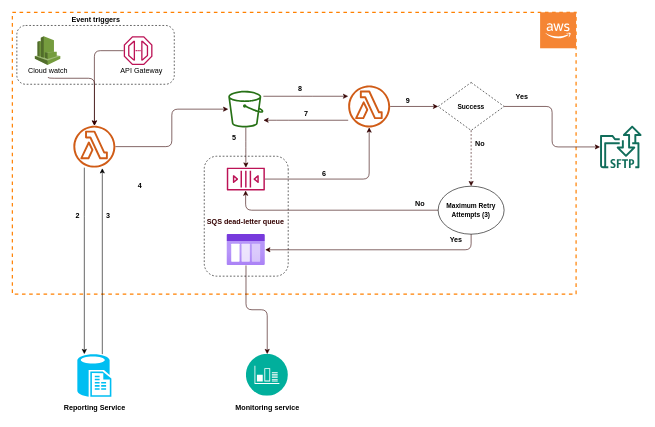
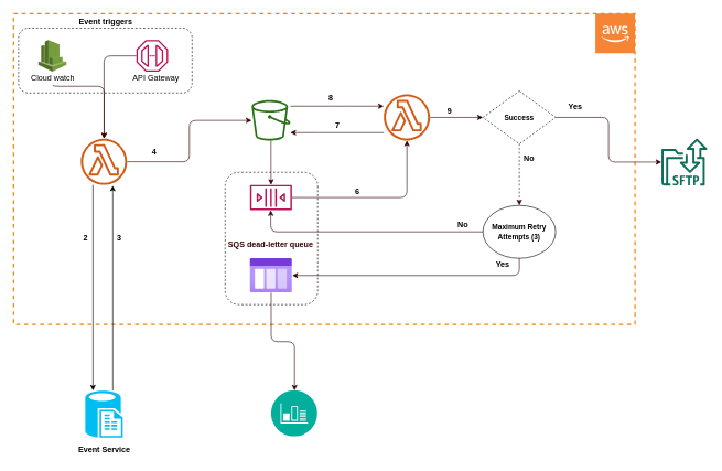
  <mxCell id="0" />
  <mxCell id="1" parent="0" />
  <mxCell id="2" value="" style="rounded=0;whiteSpace=wrap;html=1;fillColor=none;strokeColor=#FF8000;strokeWidth=2;dashed=1;" parent="1" vertex="1"><mxGeometry x="20" y="20" width="940" height="470" as="geometry" /></mxCell>
  <mxCell id="3" value="" style="rounded=1;whiteSpace=wrap;html=1;dashed=1;fillColor=none;" parent="1" vertex="1"><mxGeometry x="27.5" y="41.98" width="262.5" height="98.02" as="geometry" /></mxCell>
  <mxCell id="4" style="edgeStyle=orthogonalEdgeStyle;rounded=0;orthogonalLoop=1;jettySize=auto;html=1;" parent="1" source="6" target="17" edge="1"><mxGeometry relative="1" as="geometry"><Array as="points"><mxPoint x="140" y="360" /><mxPoint x="140" y="360" /></Array></mxGeometry></mxCell>
  <mxCell id="5" style="edgeStyle=orthogonalEdgeStyle;rounded=1;orthogonalLoop=1;jettySize=auto;html=1;strokeColor=#330000;" parent="1" source="6" target="15" edge="1"><mxGeometry relative="1" as="geometry" /></mxCell>
  <mxCell id="6" value="" style="outlineConnect=0;fontColor=#232F3E;gradientColor=none;fillColor=#D05C17;strokeColor=none;dashed=0;verticalLabelPosition=bottom;verticalAlign=top;align=center;html=1;fontSize=12;fontStyle=0;aspect=fixed;pointerEvents=1;shape=mxgraph.aws4.lambda_function;" parent="1" vertex="1"><mxGeometry x="121.75" y="209" width="70" height="70" as="geometry" /></mxCell>
  <mxCell id="7" value="" style="outlineConnect=0;dashed=0;verticalLabelPosition=bottom;verticalAlign=top;align=center;html=1;shape=mxgraph.aws3.cloudwatch;fillColor=#759C3E;gradientColor=none;" parent="1" vertex="1"><mxGeometry x="57.5" y="60" width="42.5" height="47.91" as="geometry" /></mxCell>
  <mxCell id="8" value="Event triggers" style="text;html=1;align=center;verticalAlign=middle;resizable=0;points=[];autosize=1;strokeColor=none;fontStyle=1" parent="1" vertex="1"><mxGeometry x="108.75" y="21.98" width="100" height="20" as="geometry" /></mxCell>
  <mxCell id="9" style="edgeStyle=orthogonalEdgeStyle;rounded=1;orthogonalLoop=1;jettySize=auto;html=1;strokeColor=#330000;" parent="1" source="10" target="6" edge="1"><mxGeometry relative="1" as="geometry"><Array as="points"><mxPoint x="80" y="130" /><mxPoint x="157" y="130" /></Array></mxGeometry></mxCell>
  <mxCell id="10" value="Cloud watch" style="text;html=1;align=center;verticalAlign=middle;resizable=0;points=[];autosize=1;strokeColor=none;" parent="1" vertex="1"><mxGeometry x="38.75" y="107.91" width="80" height="20" as="geometry" /></mxCell>
  <mxCell id="11" value="API Gateway" style="text;html=1;align=center;verticalAlign=middle;resizable=0;points=[];autosize=1;strokeColor=none;" parent="1" vertex="1"><mxGeometry x="190" y="107.91" width="90" height="20" as="geometry" /></mxCell>
  <mxCell id="12" value="" style="outlineConnect=0;fontColor=#232F3E;gradientColor=none;fillColor=#116D5B;strokeColor=none;dashed=0;verticalLabelPosition=bottom;verticalAlign=top;align=center;html=1;fontSize=12;fontStyle=0;aspect=fixed;shape=mxgraph.aws4.transfer_for_sftp_resource;" parent="1" vertex="1"><mxGeometry x="1000" y="209" width="69.18" height="71" as="geometry" /></mxCell>
  <mxCell id="13" style="edgeStyle=orthogonalEdgeStyle;rounded=1;orthogonalLoop=1;jettySize=auto;html=1;strokeColor=#330000;" parent="1" source="15" target="30" edge="1"><mxGeometry relative="1" as="geometry" /></mxCell>
  <mxCell id="14" style="edgeStyle=orthogonalEdgeStyle;rounded=1;orthogonalLoop=1;jettySize=auto;html=1;strokeColor=#330000;" parent="1" source="15" target="20" edge="1"><mxGeometry relative="1" as="geometry"><Array as="points"><mxPoint x="510" y="160" /><mxPoint x="510" y="160" /></Array></mxGeometry></mxCell>
  <mxCell id="15" value="" style="outlineConnect=0;fontColor=#232F3E;gradientColor=none;fillColor=#277116;strokeColor=none;dashed=0;verticalLabelPosition=bottom;verticalAlign=top;align=center;html=1;fontSize=12;fontStyle=0;aspect=fixed;pointerEvents=1;shape=mxgraph.aws4.bucket;" parent="1" vertex="1"><mxGeometry x="380" y="151.01" width="58.64" height="60.99" as="geometry" /></mxCell>
  <mxCell id="16" style="edgeStyle=orthogonalEdgeStyle;rounded=0;orthogonalLoop=1;jettySize=auto;html=1;" parent="1" source="17" edge="1"><mxGeometry relative="1" as="geometry"><mxPoint x="170" y="280" as="targetPoint" /><Array as="points"><mxPoint x="170" y="290" /></Array></mxGeometry></mxCell>
  <mxCell id="17" value="" style="verticalLabelPosition=bottom;html=1;verticalAlign=top;align=center;strokeColor=none;fillColor=#00BEF2;shape=mxgraph.azure.sql_reporting;dashed=1;" parent="1" vertex="1"><mxGeometry x="128.38" y="590" width="56.75" height="70.94" as="geometry" /></mxCell>
  <mxCell id="18" style="edgeStyle=orthogonalEdgeStyle;rounded=1;orthogonalLoop=1;jettySize=auto;html=1;strokeColor=#330000;" parent="1" source="20" target="15" edge="1"><mxGeometry relative="1" as="geometry"><Array as="points"><mxPoint x="470" y="200" /><mxPoint x="470" y="200" /></Array></mxGeometry></mxCell>
  <mxCell id="19" style="edgeStyle=orthogonalEdgeStyle;rounded=1;orthogonalLoop=1;jettySize=auto;html=1;entryX=0;entryY=0.5;entryDx=0;entryDy=0;strokeColor=#330000;" parent="1" source="20" target="33" edge="1"><mxGeometry relative="1" as="geometry" /></mxCell>
  <mxCell id="20" value="" style="outlineConnect=0;fontColor=#232F3E;gradientColor=none;fillColor=#D05C17;strokeColor=none;dashed=0;verticalLabelPosition=bottom;verticalAlign=top;align=center;html=1;fontSize=12;fontStyle=0;aspect=fixed;pointerEvents=1;shape=mxgraph.aws4.lambda_function;" parent="1" vertex="1"><mxGeometry x="580" y="142.01" width="69.99" height="69.99" as="geometry" /></mxCell>
- <mxCell id="21" value="Reporting Service" style="text;html=1;align=center;verticalAlign=middle;resizable=0;points=[];autosize=1;strokeColor=none;fontStyle=1" parent="1" vertex="1"><mxGeometry x="96.75" y="670" width="120" height="20" as="geometry" /></mxCell>
+ <mxCell id="21" value="Event Service" style="text;html=1;align=center;verticalAlign=middle;resizable=0;points=[];autosize=1;strokeColor=none;fontStyle=1" parent="1" vertex="1"><mxGeometry x="96.75" y="670" width="120" height="20" as="geometry" /></mxCell>
  <mxCell id="22" value="2" style="text;html=1;strokeColor=none;fillColor=none;align=center;verticalAlign=middle;whiteSpace=wrap;rounded=0;dashed=1;dashPattern=1 2;fontStyle=1" parent="1" vertex="1"><mxGeometry x="108.75" y="350" width="40" height="20" as="geometry" /></mxCell>
  <mxCell id="23" value="3" style="text;html=1;strokeColor=none;fillColor=none;align=center;verticalAlign=middle;whiteSpace=wrap;rounded=0;dashed=1;dashPattern=1 2;fontStyle=1" parent="1" vertex="1"><mxGeometry x="160" y="350" width="40" height="20" as="geometry" /></mxCell>
- <mxCell id="24" value="4" style="text;html=1;strokeColor=none;fillColor=none;align=center;verticalAlign=middle;whiteSpace=wrap;rounded=0;dashed=1;dashPattern=1 2;fontStyle=1" parent="1" vertex="1"><mxGeometry x="212.75" y="300" width="40" height="20" as="geometry" /></mxCell>
- <mxCell id="25" value="5" style="text;html=1;strokeColor=none;fillColor=none;align=center;verticalAlign=middle;whiteSpace=wrap;rounded=0;dashed=1;dashPattern=1 2;fontStyle=1" parent="1" vertex="1"><mxGeometry x="370" y="219.01" width="40" height="20" as="geometry" /></mxCell>
+ <mxCell id="24" value="4" style="text;html=1;strokeColor=none;fillColor=none;align=center;verticalAlign=middle;whiteSpace=wrap;rounded=0;dashed=1;dashPattern=1 2;fontStyle=1" parent="1" vertex="1"><mxGeometry x="212.75" y="220" width="40" height="20" as="geometry" /></mxCell>
  <mxCell id="26" value="" style="aspect=fixed;perimeter=ellipsePerimeter;html=1;align=center;shadow=0;dashed=0;fontColor=#4277BB;labelBackgroundColor=#ffffff;fontSize=12;spacingTop=3;image;image=img/lib/ibm/management/monitoring_metrics.svg;fillColor=none;" parent="1" vertex="1"><mxGeometry x="410" y="590" width="70" height="70" as="geometry" /></mxCell>
  <mxCell id="27" style="edgeStyle=orthogonalEdgeStyle;rounded=1;orthogonalLoop=1;jettySize=auto;html=1;strokeColor=#330000;" parent="1" source="28" target="6" edge="1"><mxGeometry relative="1" as="geometry" /></mxCell>
  <mxCell id="28" value="" style="outlineConnect=0;fontColor=#232F3E;gradientColor=none;fillColor=#BC1356;strokeColor=none;dashed=0;verticalLabelPosition=bottom;verticalAlign=top;align=center;html=1;fontSize=12;fontStyle=0;aspect=fixed;pointerEvents=1;shape=mxgraph.aws4.endpoint;" parent="1" vertex="1"><mxGeometry x="205.75" y="60" width="47.91" height="47.91" as="geometry" /></mxCell>
  <mxCell id="29" style="edgeStyle=orthogonalEdgeStyle;rounded=1;orthogonalLoop=1;jettySize=auto;html=1;strokeColor=#330000;" parent="1" source="30" target="20" edge="1"><mxGeometry relative="1" as="geometry" /></mxCell>
  <mxCell id="30" value="" style="outlineConnect=0;fontColor=#232F3E;gradientColor=none;fillColor=#BC1356;strokeColor=none;dashed=0;verticalLabelPosition=bottom;verticalAlign=top;align=center;html=1;fontSize=12;fontStyle=0;aspect=fixed;pointerEvents=1;shape=mxgraph.aws4.queue;" parent="1" vertex="1"><mxGeometry x="377.58" y="279" width="63.49" height="38.26" as="geometry" /></mxCell>
  <mxCell id="31" style="edgeStyle=orthogonalEdgeStyle;rounded=1;orthogonalLoop=1;jettySize=auto;html=1;entryX=0.5;entryY=0;entryDx=0;entryDy=0;strokeColor=#330000;dashed=1;" parent="1" source="33" target="36" edge="1"><mxGeometry relative="1" as="geometry" /></mxCell>
  <mxCell id="32" style="edgeStyle=orthogonalEdgeStyle;rounded=1;orthogonalLoop=1;jettySize=auto;html=1;strokeColor=#330000;" parent="1" source="33" target="12" edge="1"><mxGeometry relative="1" as="geometry" /></mxCell>
  <mxCell id="33" value="&lt;span style=&quot;font-size: 11px&quot;&gt;Success&lt;/span&gt;" style="rhombus;whiteSpace=wrap;html=1;fillColor=none;fontStyle=1;dashed=1;" parent="1" vertex="1"><mxGeometry x="730" y="137.01" width="110" height="80" as="geometry" /></mxCell>
  <mxCell id="34" style="edgeStyle=orthogonalEdgeStyle;rounded=1;orthogonalLoop=1;jettySize=auto;html=1;strokeColor=#330000;" parent="1" source="36" target="30" edge="1"><mxGeometry relative="1" as="geometry"><Array as="points"><mxPoint x="409" y="350" /></Array></mxGeometry></mxCell>
  <mxCell id="35" style="edgeStyle=orthogonalEdgeStyle;rounded=1;orthogonalLoop=1;jettySize=auto;html=1;fontColor=#330000;strokeColor=#330000;" parent="1" source="36" target="43" edge="1"><mxGeometry relative="1" as="geometry"><Array as="points"><mxPoint x="785" y="416" /></Array></mxGeometry></mxCell>
  <mxCell id="36" value="&lt;font style=&quot;font-size: 11px&quot;&gt;Maximum Retry Attempts (3)&lt;/font&gt;" style="ellipse;whiteSpace=wrap;html=1;fillColor=none;fontStyle=1;" parent="1" vertex="1"><mxGeometry x="730" y="310" width="110" height="80" as="geometry" /></mxCell>
  <mxCell id="37" value="&lt;b&gt;Yes&lt;/b&gt;" style="text;html=1;strokeColor=none;fillColor=none;align=center;verticalAlign=middle;whiteSpace=wrap;rounded=0;" parent="1" vertex="1"><mxGeometry x="850" y="151.01" width="40" height="20" as="geometry" /></mxCell>
  <mxCell id="38" value="&lt;b&gt;No&lt;/b&gt;" style="text;html=1;strokeColor=none;fillColor=none;align=center;verticalAlign=middle;whiteSpace=wrap;rounded=0;" parent="1" vertex="1"><mxGeometry x="780" y="230" width="40" height="20" as="geometry" /></mxCell>
  <mxCell id="39" value="&lt;b&gt;Yes&lt;/b&gt;" style="text;html=1;strokeColor=none;fillColor=none;align=center;verticalAlign=middle;whiteSpace=wrap;rounded=0;" parent="1" vertex="1"><mxGeometry x="740" y="390" width="40" height="20" as="geometry" /></mxCell>
  <mxCell id="40" value="&lt;b&gt;No&lt;/b&gt;" style="text;html=1;strokeColor=none;fillColor=none;align=center;verticalAlign=middle;whiteSpace=wrap;rounded=0;" parent="1" vertex="1"><mxGeometry x="680" y="330" width="40" height="20" as="geometry" /></mxCell>
- <mxCell id="41" value="Monitoring service" style="text;html=1;align=center;verticalAlign=middle;resizable=0;points=[];autosize=1;strokeColor=none;fontStyle=1" parent="1" vertex="1"><mxGeometry x="385" y="670" width="120" height="20" as="geometry" /></mxCell>
  <mxCell id="42" style="edgeStyle=orthogonalEdgeStyle;rounded=1;orthogonalLoop=1;jettySize=auto;html=1;entryX=0.5;entryY=0;entryDx=0;entryDy=0;fontColor=#330000;strokeColor=#330000;" parent="1" source="43" target="26" edge="1"><mxGeometry relative="1" as="geometry" /></mxCell>
  <mxCell id="43" value="" style="aspect=fixed;html=1;points=[];align=center;image;fontSize=12;image=img/lib/azure2/general/Storage_Queue.svg;fontColor=#330000;fillColor=none;" parent="1" vertex="1"><mxGeometry x="377.58" y="390" width="64" height="52" as="geometry" /></mxCell>
  <mxCell id="44" value="" style="rounded=1;whiteSpace=wrap;html=1;fontColor=#330000;fillColor=none;arcSize=15;direction=south;dashed=1;" parent="1" vertex="1"><mxGeometry x="340" y="260" width="140" height="200" as="geometry" /></mxCell>
  <mxCell id="45" value="SQS dead-letter queue" style="text;html=1;strokeColor=none;fillColor=none;align=center;verticalAlign=middle;whiteSpace=wrap;rounded=0;dashed=1;fontColor=#330000;rotation=0;fontStyle=1" parent="1" vertex="1"><mxGeometry x="329.32" y="360" width="160" height="20" as="geometry" /></mxCell>
  <mxCell id="46" value="" style="outlineConnect=0;dashed=0;verticalLabelPosition=bottom;verticalAlign=top;align=center;html=1;shape=mxgraph.aws3.cloud_2;fillColor=#F58534;gradientColor=none;fontColor=#330000;strokeColor=#FF8000;" parent="1" vertex="1"><mxGeometry x="900" y="20" width="60" height="60" as="geometry" /></mxCell>
  <mxCell id="47" value="6" style="text;html=1;strokeColor=none;fillColor=none;align=center;verticalAlign=middle;whiteSpace=wrap;rounded=0;dashed=1;dashPattern=1 2;fontStyle=1" vertex="1" parent="1"><mxGeometry x="520" y="279" width="40" height="20" as="geometry" /></mxCell>
  <mxCell id="48" value="7" style="text;html=1;strokeColor=none;fillColor=none;align=center;verticalAlign=middle;whiteSpace=wrap;rounded=0;dashed=1;dashPattern=1 2;fontStyle=1" vertex="1" parent="1"><mxGeometry x="490" y="180" width="40" height="20" as="geometry" /></mxCell>
  <mxCell id="49" value="8" style="text;html=1;strokeColor=none;fillColor=none;align=center;verticalAlign=middle;whiteSpace=wrap;rounded=0;dashed=1;dashPattern=1 2;fontStyle=1" vertex="1" parent="1"><mxGeometry x="480" y="137.01" width="40" height="20" as="geometry" /></mxCell>
  <mxCell id="50" value="9" style="text;html=1;strokeColor=none;fillColor=none;align=center;verticalAlign=middle;whiteSpace=wrap;rounded=0;dashed=1;dashPattern=1 2;fontStyle=1" vertex="1" parent="1"><mxGeometry x="660" y="157.01" width="40" height="20" as="geometry" /></mxCell>
